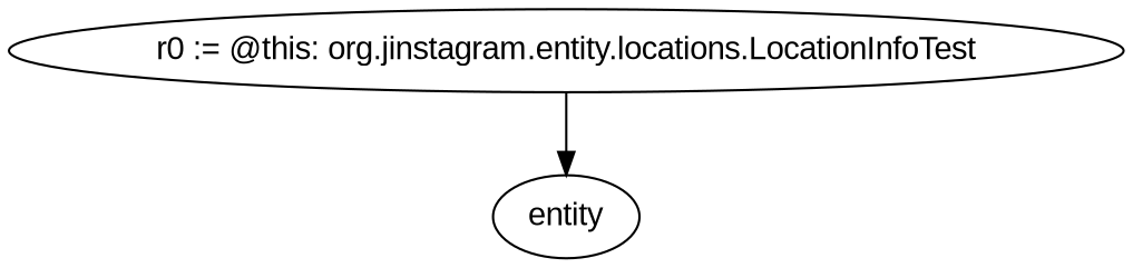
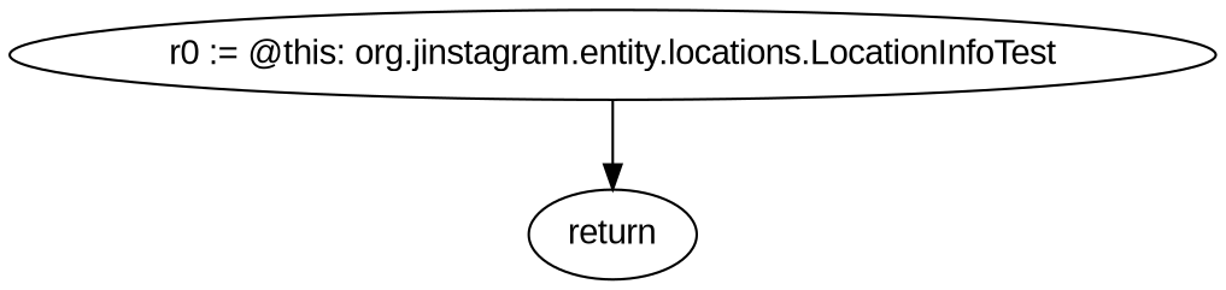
  digraph {
    fontname="Liberation Sans"
    node [fontname="Liberation Sans"]
    "r0 := @this: org.jinstagram.entity.locations.LocationInfoTest"
-   return [label=entity]
+   return
    "r0 := @this: org.jinstagram.entity.locations.LocationInfoTest" -> return [fontname="Liberation Sans"]
  }
